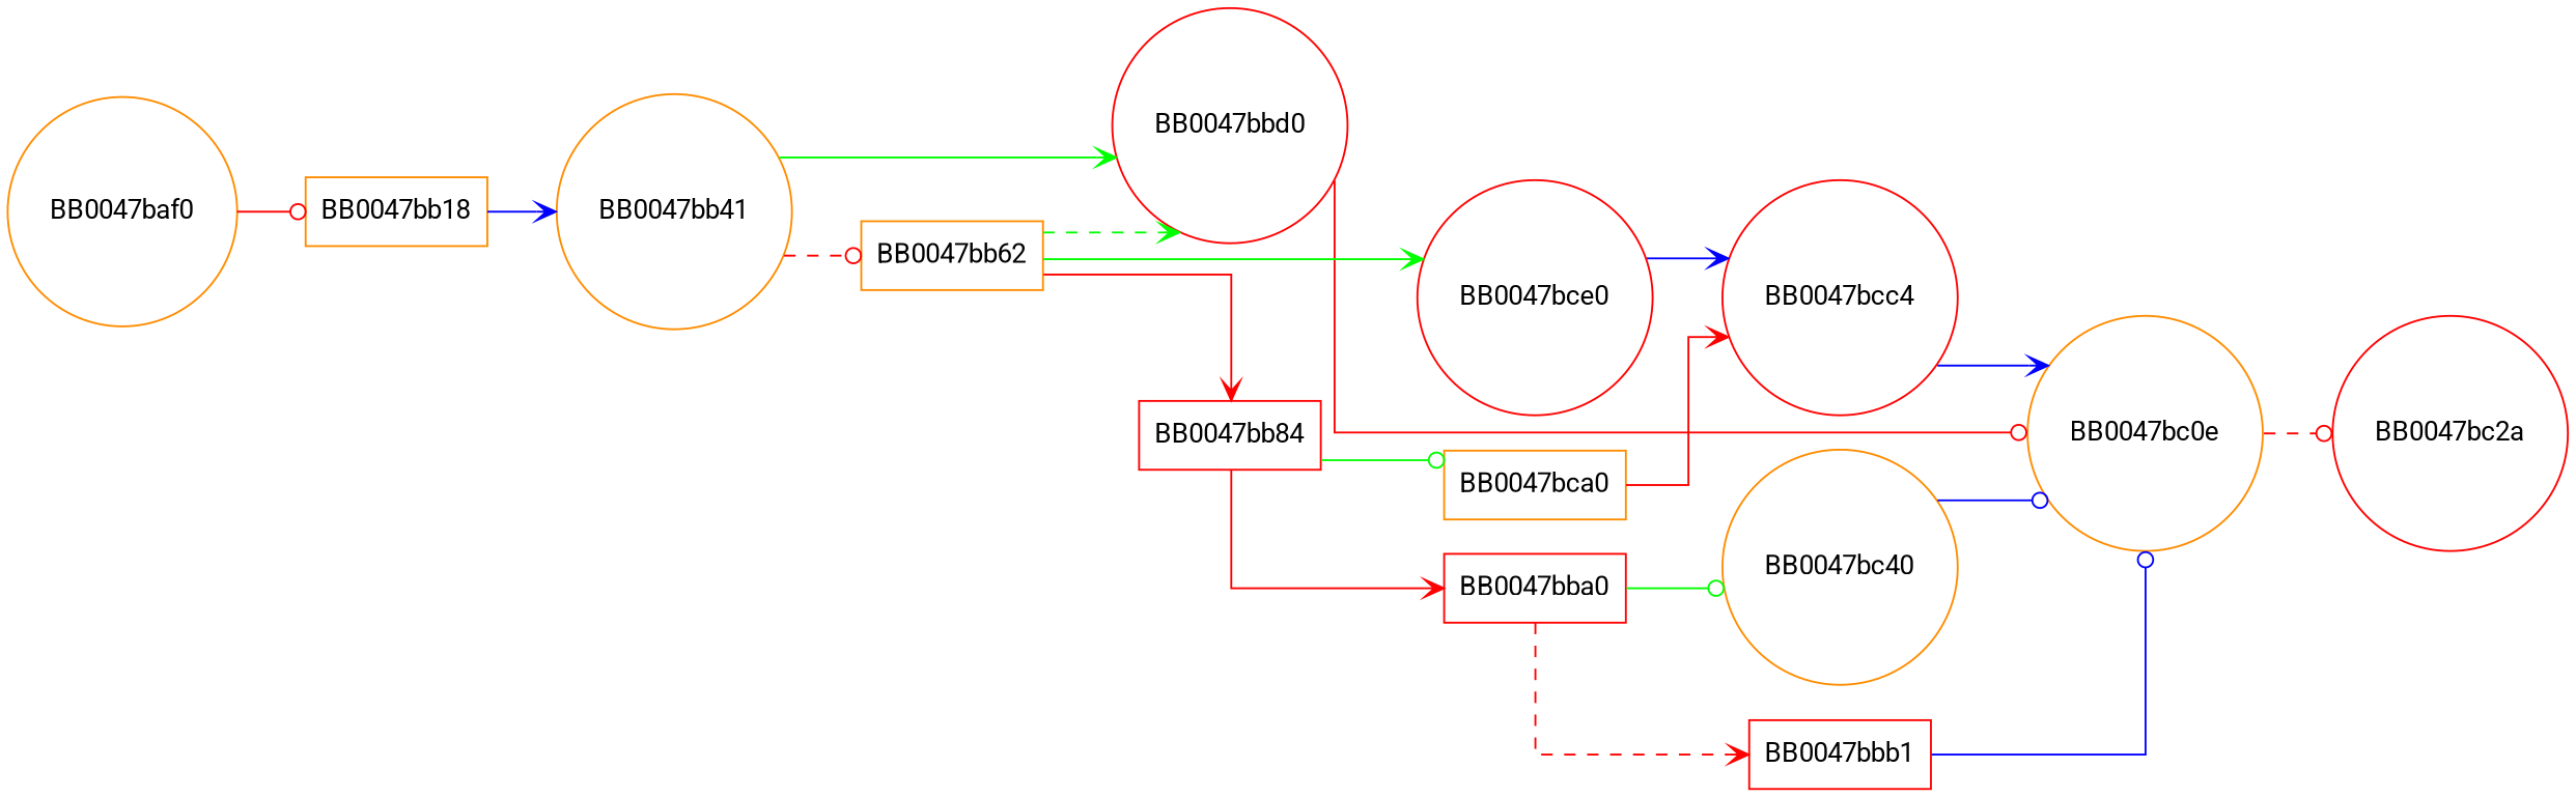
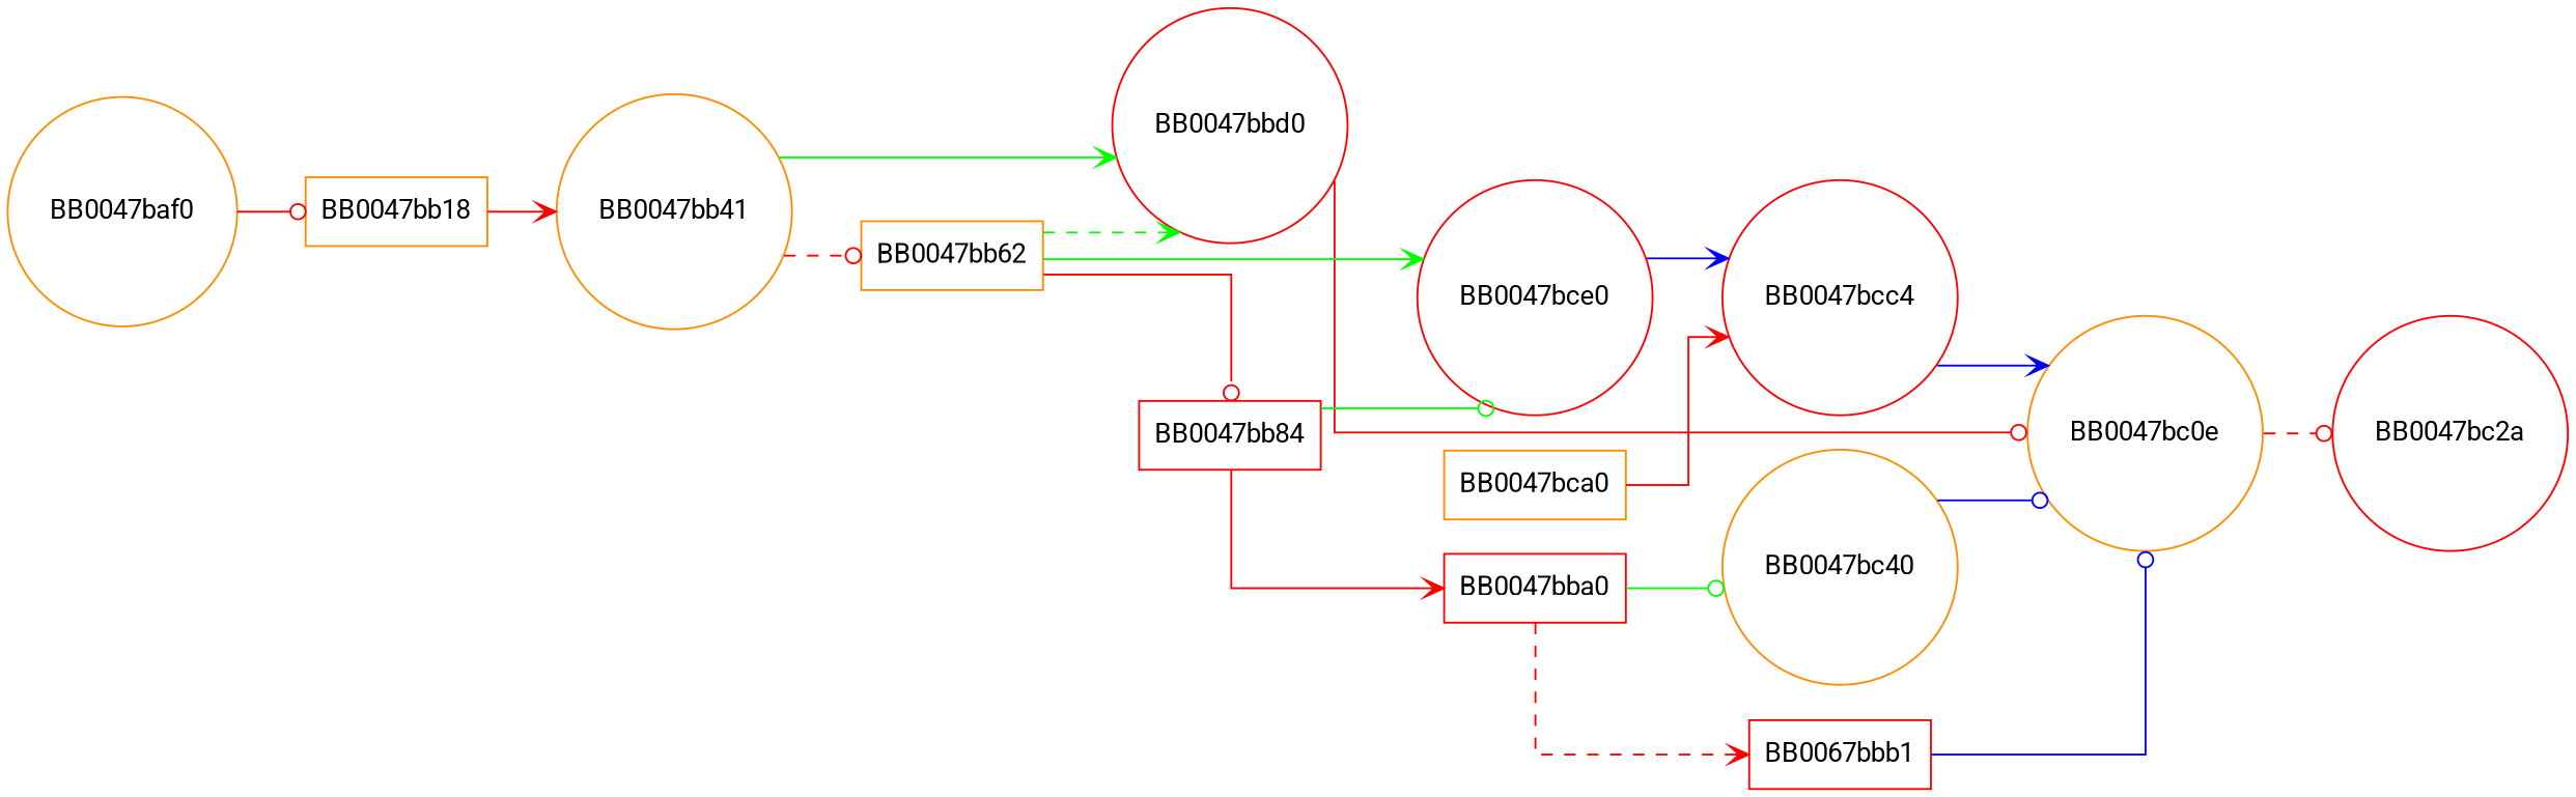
  digraph {
    fontname=Roboto
    rankdir=LR
    splines=ortho
    node [color=darkorange fontname=Roboto shape=circle]
    edge [arrowhead=vee color=red fontname=Roboto style=solid]
    BB0047baf0
    BB0047bb18 [shape=box]
    n3 [label=BB0047bb41]
    BB0047bc0e
    BB0047bbd0 [color=red]
    BB0047bb62 [shape=box]
    BB0047bc2a [color=red]
    BB0047bce0 [color=red]
    BB0047bb84 [color=red shape=box]
    BB0047bcc4 [color=red]
    BB0047bca0 [shape=box]
    BB0047bba0 [color=red shape=box]
    BB0047bc40
-   BB0047bbb1 [color=red shape=box]
+   BB0047bbb1 [color=red shape=box label=BB0067bbb1]
    BB0047baf0 -> BB0047bb18 [arrowhead=odot]
-   BB0047bb18 -> n3 [color=blue]
+   BB0047bb18 -> n3
    n3 -> BB0047bbd0 [color=green]
    n3 -> BB0047bb62 [arrowhead=odot style=dashed]
    BB0047bc0e -> BB0047bc2a [arrowhead=odot style=dashed]
    BB0047bbd0 -> BB0047bc0e [arrowhead=odot]
    BB0047bb62 -> BB0047bbd0 [color=green style=dashed]
    BB0047bb62 -> BB0047bce0 [color=green]
-   BB0047bb62 -> BB0047bb84
+   BB0047bb62 -> BB0047bb84 [arrowhead=odot]
    BB0047bce0 -> BB0047bcc4 [color=blue]
-   BB0047bb84 -> BB0047bca0 [arrowhead=odot color=green]
+   BB0047bb84 -> BB0047bce0 [arrowhead=odot color=green]
    BB0047bb84 -> BB0047bba0
    BB0047bcc4 -> BB0047bc0e [color=blue]
    BB0047bca0 -> BB0047bcc4
    BB0047bba0 -> BB0047bc40 [arrowhead=odot color=green]
    BB0047bba0 -> BB0047bbb1 [style=dashed]
    BB0047bc40 -> BB0047bc0e [arrowhead=odot color=blue]
    BB0047bbb1 -> BB0047bc0e [arrowhead=odot color=blue]
  }
